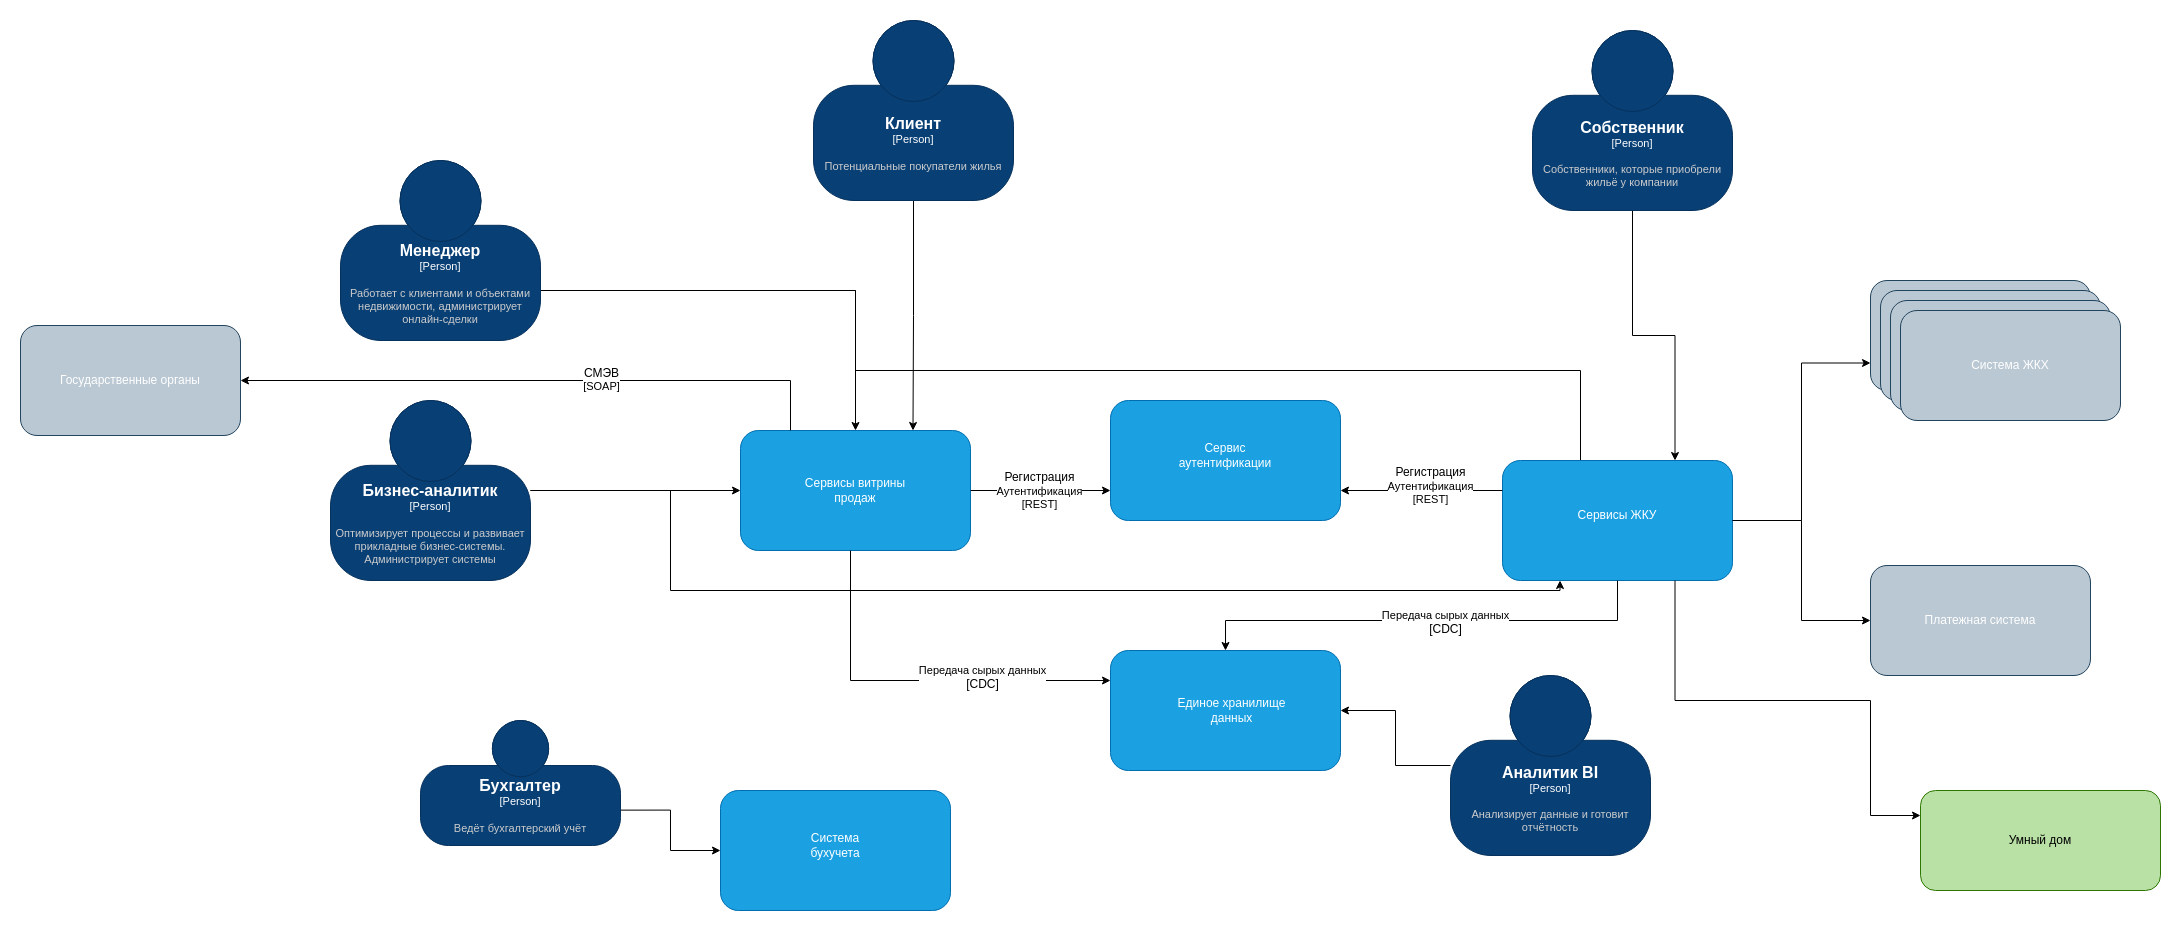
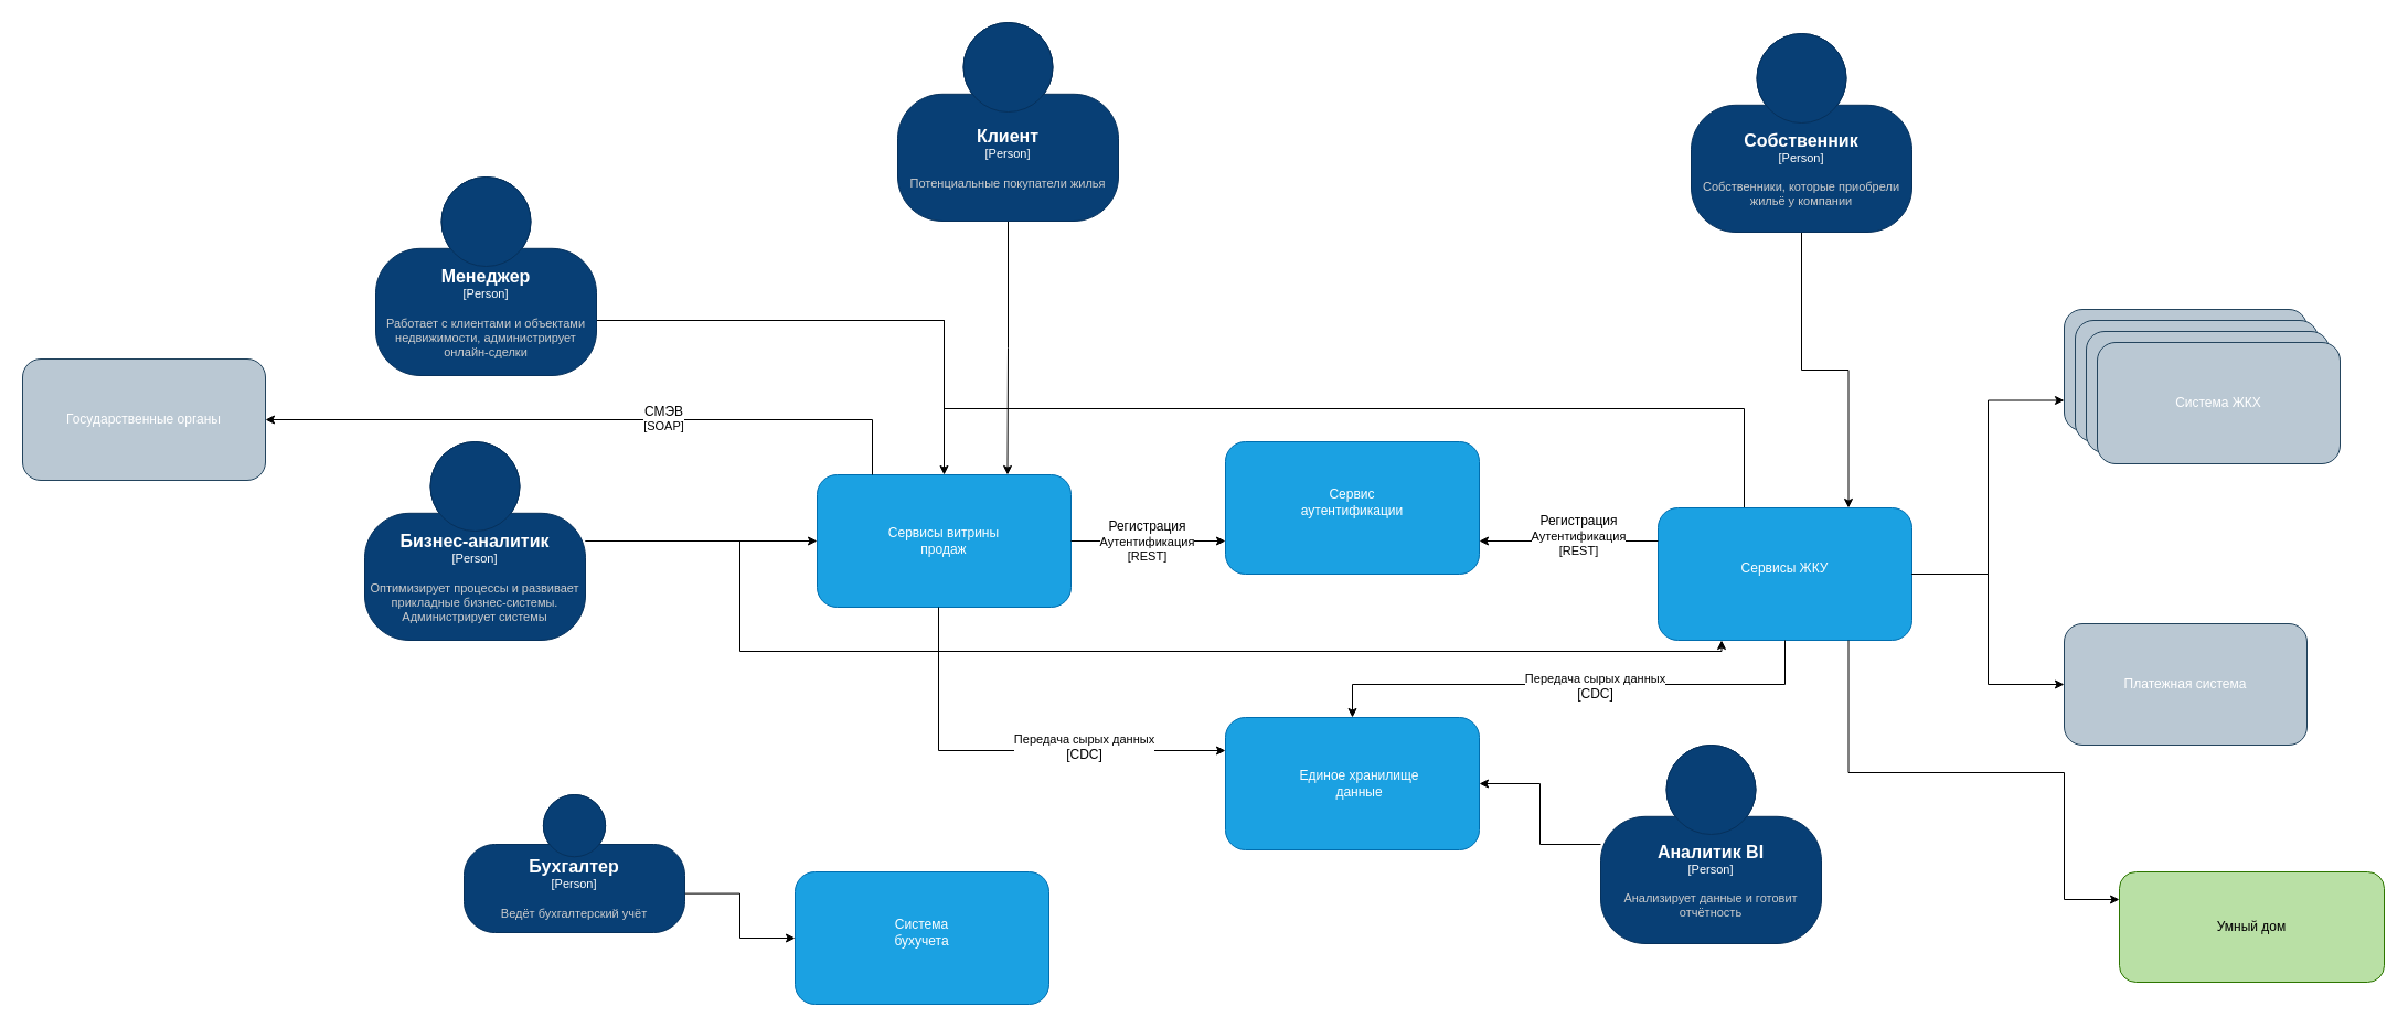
  <mxCell id="0" />
  <mxCell id="1" parent="0" />
  <mxCell id="2" style="edgeStyle=orthogonalEdgeStyle;rounded=0;orthogonalLoop=1;jettySize=auto;html=1;exitX=1;exitY=0.717;exitDx=0;exitDy=0;exitPerimeter=0;entryX=0;entryY=0.5;entryDx=0;entryDy=0;fontColor=#FFFFFF;" edge="1" parent="1" source="3" target="24"><mxGeometry relative="1" as="geometry" /></mxCell>
  <mxCell id="3" value="&lt;font style=&quot;font-size: 16px&quot;&gt;&lt;b&gt;Бухгалтер&lt;/b&gt;&lt;/font&gt;&lt;div&gt;[Person]&lt;/div&gt;&lt;br&gt;&lt;div&gt;&lt;font style=&quot;font-size: 11px&quot;&gt;&lt;font color=&quot;#cccccc&quot;&gt;Ведёт бухгалтерский учёт&lt;/font&gt;&lt;/div&gt;" style="html=1;fontSize=11;dashed=0;whiteSpace=wrap;fillColor=#083F75;strokeColor=#06315C;fontColor=#ffffff;shape=mxgraph.c4.person2;align=center;metaEdit=1;points=[[0.5,0,0],[1,0.5,0],[1,0.75,0],[0.75,1,0],[0.5,1,0],[0.25,1,0],[0,0.75,0],[0,0.5,0]];resizable=0;" vertex="1" parent="1"><mxGeometry x="420" y="720" width="200" height="125" as="geometry" /></mxCell>
  <mxCell id="4" style="edgeStyle=orthogonalEdgeStyle;rounded=0;orthogonalLoop=1;jettySize=auto;html=1;entryX=0;entryY=0.5;entryDx=0;entryDy=0;fontColor=#FFFFFF;" edge="1" parent="1" source="6" target="15"><mxGeometry relative="1" as="geometry" /></mxCell>
  <mxCell id="5" style="edgeStyle=orthogonalEdgeStyle;rounded=0;orthogonalLoop=1;jettySize=auto;html=1;entryX=0.25;entryY=1;entryDx=0;entryDy=0;fontColor=#FFFFFF;" edge="1" parent="1" source="6" target="21"><mxGeometry relative="1" as="geometry"><Array as="points"><mxPoint x="670" y="490" /><mxPoint x="670" y="590" /><mxPoint x="1560" y="590" /></Array></mxGeometry></mxCell>
  <mxCell id="6" value="&lt;font style=&quot;font-size: 16px&quot;&gt;&lt;b&gt;Бизнес-аналитик&lt;/b&gt;&lt;/font&gt;&lt;div&gt;[Person]&lt;/div&gt;&lt;br&gt;&lt;div&gt;&lt;font style=&quot;font-size: 11px&quot;&gt;&lt;font color=&quot;#cccccc&quot;&gt;Оптимизирует процессы и развивает прикладные бизнес-системы. Администрирует системы&lt;/font&gt;&lt;/div&gt;" style="html=1;fontSize=11;dashed=0;whiteSpace=wrap;fillColor=#083F75;strokeColor=#06315C;fontColor=#ffffff;shape=mxgraph.c4.person2;align=center;metaEdit=1;points=[[0.5,0,0],[1,0.5,0],[1,0.75,0],[0.75,1,0],[0.5,1,0],[0.25,1,0],[0,0.75,0],[0,0.5,0]];resizable=0;" vertex="1" parent="1"><mxGeometry x="330" y="400" width="200" height="180" as="geometry" /></mxCell>
  <mxCell id="7" style="edgeStyle=orthogonalEdgeStyle;rounded=0;orthogonalLoop=1;jettySize=auto;html=1;fontColor=#FFFFFF;" edge="1" parent="1" source="9"><mxGeometry relative="1" as="geometry"><mxPoint x="855" y="430" as="targetPoint" /><Array as="points"><mxPoint x="855" y="290" /></Array></mxGeometry></mxCell>
  <mxCell id="8" style="edgeStyle=orthogonalEdgeStyle;rounded=0;orthogonalLoop=1;jettySize=auto;html=1;entryX=0.522;entryY=0.083;entryDx=0;entryDy=0;entryPerimeter=0;fontColor=#FFFFFF;" edge="1" parent="1" source="9" target="21"><mxGeometry relative="1" as="geometry"><Array as="points"><mxPoint x="855" y="290" /><mxPoint x="855" y="370" /><mxPoint x="1580" y="370" /></Array></mxGeometry></mxCell>
  <mxCell id="9" value="&lt;font style=&quot;font-size: 16px&quot;&gt;&lt;b&gt;Менеджер&lt;/b&gt;&lt;/font&gt;&lt;div&gt;[Person]&lt;/div&gt;&lt;br&gt;&lt;div&gt;&lt;font style=&quot;font-size: 11px&quot;&gt;&lt;font color=&quot;#cccccc&quot;&gt;Работает с клиентами и объектами недвижимости, администрирует онлайн-сделки&lt;/font&gt;&lt;/div&gt;" style="html=1;fontSize=11;dashed=0;whiteSpace=wrap;fillColor=#083F75;strokeColor=#06315C;fontColor=#ffffff;shape=mxgraph.c4.person2;align=center;metaEdit=1;points=[[0.5,0,0],[1,0.5,0],[1,0.75,0],[0.75,1,0],[0.5,1,0],[0.25,1,0],[0,0.75,0],[0,0.5,0]];resizable=0;" vertex="1" parent="1"><mxGeometry x="340" y="160" width="200" height="180" as="geometry" /></mxCell>
  <mxCell id="10" style="edgeStyle=orthogonalEdgeStyle;rounded=0;orthogonalLoop=1;jettySize=auto;html=1;entryX=0.75;entryY=0;entryDx=0;entryDy=0;fontColor=#FFFFFF;" edge="1" parent="1" source="11" target="15"><mxGeometry relative="1" as="geometry" /></mxCell>
  <mxCell id="11" value="&lt;font style=&quot;font-size: 16px&quot;&gt;&lt;b&gt;Клиент&lt;/b&gt;&lt;/font&gt;&lt;div&gt;[Person]&lt;/div&gt;&lt;br&gt;&lt;div&gt;&lt;font style=&quot;font-size: 11px&quot;&gt;&lt;font color=&quot;#cccccc&quot;&gt;Потенциальные покупатели жилья&lt;/font&gt;&lt;/div&gt;" style="html=1;fontSize=11;dashed=0;whiteSpace=wrap;fillColor=#083F75;strokeColor=#06315C;fontColor=#ffffff;shape=mxgraph.c4.person2;align=center;metaEdit=1;points=[[0.5,0,0],[1,0.5,0],[1,0.75,0],[0.75,1,0],[0.5,1,0],[0.25,1,0],[0,0.75,0],[0,0.5,0]];resizable=0;" vertex="1" parent="1"><mxGeometry x="813" y="20" width="200" height="180" as="geometry" /></mxCell>
  <mxCell id="12" style="edgeStyle=orthogonalEdgeStyle;rounded=0;orthogonalLoop=1;jettySize=auto;html=1;entryX=0.75;entryY=0;entryDx=0;entryDy=0;fontColor=#FFFFFF;" edge="1" parent="1" source="13" target="21"><mxGeometry relative="1" as="geometry" /></mxCell>
  <mxCell id="13" value="&lt;font style=&quot;font-size: 16px&quot;&gt;&lt;b&gt;Собственник&lt;/b&gt;&lt;/font&gt;&lt;div&gt;[Person]&lt;/div&gt;&lt;br&gt;&lt;div&gt;&lt;font style=&quot;font-size: 11px&quot;&gt;&lt;font color=&quot;#cccccc&quot;&gt;Собственники, которые приобрели жильё у компании&lt;/font&gt;&lt;/div&gt;" style="html=1;fontSize=11;dashed=0;whiteSpace=wrap;fillColor=#083F75;strokeColor=#06315C;fontColor=#ffffff;shape=mxgraph.c4.person2;align=center;metaEdit=1;points=[[0.5,0,0],[1,0.5,0],[1,0.75,0],[0.75,1,0],[0.5,1,0],[0.25,1,0],[0,0.75,0],[0,0.5,0]];resizable=0;" vertex="1" parent="1"><mxGeometry x="1532" y="30" width="200" height="180" as="geometry" /></mxCell>
  <mxCell id="14" value="" style="group" vertex="1" connectable="0" parent="1"><mxGeometry x="740" y="430" width="230" height="120" as="geometry" /></mxCell>
  <mxCell id="15" value="" style="rounded=1;whiteSpace=wrap;html=1;fillColor=#1ba1e2;fontColor=#ffffff;strokeColor=#006EAF;" vertex="1" parent="14"><mxGeometry width="230" height="120" as="geometry" /></mxCell>
  <mxCell id="16" value="&lt;font color=&quot;#ffffff&quot;&gt;Сервисы витрины продаж&lt;/font&gt;" style="text;html=1;strokeColor=none;fillColor=none;align=center;verticalAlign=middle;whiteSpace=wrap;rounded=0;" vertex="1" parent="14"><mxGeometry x="60" y="45" width="110" height="30" as="geometry" /></mxCell>
  <mxCell id="17" value="" style="group" vertex="1" connectable="0" parent="1"><mxGeometry x="1110" y="400" width="230" height="120" as="geometry" /></mxCell>
  <mxCell id="18" value="" style="rounded=1;whiteSpace=wrap;html=1;fillColor=#1ba1e2;fontColor=#ffffff;strokeColor=#006EAF;" vertex="1" parent="17"><mxGeometry width="230" height="120" as="geometry" /></mxCell>
  <mxCell id="19" value="&lt;font color=&quot;#ffffff&quot;&gt;Сервис аутентификации&lt;/font&gt;" style="text;html=1;strokeColor=none;fillColor=none;align=center;verticalAlign=middle;whiteSpace=wrap;rounded=0;" vertex="1" parent="17"><mxGeometry x="70" y="40" width="90" height="30" as="geometry" /></mxCell>
  <mxCell id="20" value="" style="group" vertex="1" connectable="0" parent="1"><mxGeometry x="1502" y="460" width="230" height="120" as="geometry" /></mxCell>
  <mxCell id="21" value="" style="rounded=1;whiteSpace=wrap;html=1;fillColor=#1ba1e2;fontColor=#ffffff;strokeColor=#006EAF;" vertex="1" parent="20"><mxGeometry width="230" height="120" as="geometry" /></mxCell>
  <mxCell id="22" value="&lt;font color=&quot;#ffffff&quot;&gt;Сервисы ЖКУ&lt;/font&gt;" style="text;html=1;strokeColor=none;fillColor=none;align=center;verticalAlign=middle;whiteSpace=wrap;rounded=0;" vertex="1" parent="20"><mxGeometry x="70" y="40" width="90" height="30" as="geometry" /></mxCell>
  <mxCell id="23" value="" style="group" vertex="1" connectable="0" parent="1"><mxGeometry x="720" y="790" width="230" height="120" as="geometry" /></mxCell>
  <mxCell id="24" value="" style="rounded=1;whiteSpace=wrap;html=1;fillColor=#1ba1e2;fontColor=#ffffff;strokeColor=#006EAF;" vertex="1" parent="23"><mxGeometry width="230" height="120" as="geometry" /></mxCell>
  <mxCell id="25" value="&lt;font color=&quot;#ffffff&quot;&gt;Система бухучета&lt;/font&gt;" style="text;html=1;strokeColor=none;fillColor=none;align=center;verticalAlign=middle;whiteSpace=wrap;rounded=0;" vertex="1" parent="23"><mxGeometry x="70" y="40" width="90" height="30" as="geometry" /></mxCell>
  <mxCell id="26" value="" style="group" vertex="1" connectable="0" parent="1"><mxGeometry x="1110" y="650" width="230" height="120" as="geometry" /></mxCell>
  <mxCell id="27" value="" style="rounded=1;whiteSpace=wrap;html=1;fillColor=#1ba1e2;fontColor=#ffffff;strokeColor=#006EAF;" vertex="1" parent="26"><mxGeometry width="230" height="120" as="geometry" /></mxCell>
- <mxCell id="28" value="&lt;font color=&quot;#ffffff&quot;&gt;Единое хранилище данных&lt;/font&gt;" style="text;html=1;strokeColor=none;fillColor=none;align=center;verticalAlign=middle;whiteSpace=wrap;rounded=0;" vertex="1" parent="26"><mxGeometry x="61" y="45" width="121" height="30" as="geometry" /></mxCell>
+ <mxCell id="28" value="&lt;font color=&quot;#ffffff&quot;&gt;Единое хранилище данные&lt;/font&gt;" style="text;html=1;strokeColor=none;fillColor=none;align=center;verticalAlign=middle;whiteSpace=wrap;rounded=0;" vertex="1" parent="26"><mxGeometry x="61" y="45" width="121" height="30" as="geometry" /></mxCell>
  <mxCell id="29" style="edgeStyle=orthogonalEdgeStyle;rounded=0;orthogonalLoop=1;jettySize=auto;html=1;entryX=1;entryY=0.5;entryDx=0;entryDy=0;fontColor=#FFFFFF;" edge="1" parent="1" source="30" target="27"><mxGeometry relative="1" as="geometry" /></mxCell>
  <mxCell id="30" value="&lt;font style=&quot;font-size: 16px&quot;&gt;&lt;b&gt;Аналитик BI&lt;/b&gt;&lt;/font&gt;&lt;div&gt;[Person]&lt;/div&gt;&lt;br&gt;&lt;div&gt;&lt;font style=&quot;font-size: 11px&quot;&gt;&lt;font color=&quot;#cccccc&quot;&gt;Анализирует данные и готовит отчётность&lt;/font&gt;&lt;/div&gt;" style="html=1;fontSize=11;dashed=0;whiteSpace=wrap;fillColor=#083F75;strokeColor=#06315C;fontColor=#ffffff;shape=mxgraph.c4.person2;align=center;metaEdit=1;points=[[0.5,0,0],[1,0.5,0],[1,0.75,0],[0.75,1,0],[0.5,1,0],[0.25,1,0],[0,0.75,0],[0,0.5,0]];resizable=0;" vertex="1" parent="1"><mxGeometry x="1450" y="675" width="200" height="180" as="geometry" /></mxCell>
  <mxCell id="31" style="edgeStyle=orthogonalEdgeStyle;rounded=0;orthogonalLoop=1;jettySize=auto;html=1;entryX=0;entryY=0.75;entryDx=0;entryDy=0;fontColor=#FFFFFF;" edge="1" parent="1" source="15" target="18"><mxGeometry relative="1" as="geometry" /></mxCell>
  <mxCell id="32" value="Регистрация&lt;div style=&quot;border-color: var(--border-color); font-size: 11px;&quot;&gt;Аутентификация&lt;/div&gt;&lt;div style=&quot;border-color: var(--border-color); font-size: 11px;&quot;&gt;[REST]&lt;/div&gt;" style="edgeLabel;html=1;align=center;verticalAlign=middle;resizable=0;points=[];fontSize=12;fontColor=#000000;" vertex="1" connectable="0" parent="31"><mxGeometry x="-0.247" y="1" relative="1" as="geometry"><mxPoint x="15" as="offset" /></mxGeometry></mxCell>
  <mxCell id="33" style="edgeStyle=orthogonalEdgeStyle;rounded=0;orthogonalLoop=1;jettySize=auto;html=1;exitX=0;exitY=0.25;exitDx=0;exitDy=0;entryX=1;entryY=0.75;entryDx=0;entryDy=0;fontColor=#FFFFFF;" edge="1" parent="1" source="21" target="18"><mxGeometry relative="1" as="geometry"><Array as="points"><mxPoint x="1460" y="490" /><mxPoint x="1460" y="490" /></Array></mxGeometry></mxCell>
  <mxCell id="34" value="Регистрация&lt;div style=&quot;border-color: var(--border-color); font-size: 11px;&quot;&gt;Аутентификация&lt;/div&gt;&lt;div style=&quot;border-color: var(--border-color); font-size: 11px;&quot;&gt;[REST]&lt;/div&gt;" style="edgeLabel;html=1;align=center;verticalAlign=middle;resizable=0;points=[];fontSize=12;fontColor=#000000;" vertex="1" connectable="0" parent="33"><mxGeometry x="-0.25" y="-1" relative="1" as="geometry"><mxPoint x="-12" y="-5" as="offset" /></mxGeometry></mxCell>
  <mxCell id="35" style="edgeStyle=orthogonalEdgeStyle;rounded=0;orthogonalLoop=1;jettySize=auto;html=1;entryX=0;entryY=0.25;entryDx=0;entryDy=0;fontColor=#FFFFFF;" edge="1" parent="1" source="15" target="27"><mxGeometry relative="1" as="geometry"><Array as="points"><mxPoint x="850" y="680" /></Array></mxGeometry></mxCell>
  <mxCell id="36" value="&lt;div style=&quot;border-color: var(--border-color); font-size: 11px;&quot;&gt;Передача сырых данных&lt;/div&gt;[CDC]" style="edgeLabel;html=1;align=center;verticalAlign=middle;resizable=0;points=[];fontSize=12;fontColor=#000000;" vertex="1" connectable="0" parent="35"><mxGeometry x="0.574" y="-4" relative="1" as="geometry"><mxPoint x="-46" y="-8" as="offset" /></mxGeometry></mxCell>
  <mxCell id="37" style="edgeStyle=orthogonalEdgeStyle;rounded=0;orthogonalLoop=1;jettySize=auto;html=1;fontColor=#FFFFFF;" edge="1" parent="1" source="21" target="27"><mxGeometry relative="1" as="geometry"><Array as="points"><mxPoint x="1617" y="620" /><mxPoint x="1225" y="620" /></Array></mxGeometry></mxCell>
  <mxCell id="38" value="&lt;div style=&quot;border-color: var(--border-color); font-size: 11px;&quot;&gt;Передача сырых данных&lt;/div&gt;[CDC]" style="edgeLabel;html=1;align=center;verticalAlign=middle;resizable=0;points=[];fontSize=12;fontColor=#000000;" vertex="1" connectable="0" parent="37"><mxGeometry x="-0.079" y="1" relative="1" as="geometry"><mxPoint as="offset" /></mxGeometry></mxCell>
  <mxCell id="39" value="&lt;font style=&quot;font-size: 12px;&quot; color=&quot;#ffffff&quot;&gt;Государственные органы&lt;/font&gt;" style="rounded=1;whiteSpace=wrap;html=1;fillColor=#bac8d3;strokeColor=#23445d;" vertex="1" parent="1"><mxGeometry x="20" y="325" width="220" height="110" as="geometry" /></mxCell>
  <mxCell id="40" value="&lt;font color=&quot;#ffffff&quot;&gt;Система ЖКХ&lt;/font&gt;" style="rounded=1;whiteSpace=wrap;html=1;fillColor=#bac8d3;strokeColor=#23445d;" vertex="1" parent="1"><mxGeometry x="1870" y="280" width="220" height="110" as="geometry" /></mxCell>
  <mxCell id="41" value="&lt;font style=&quot;font-size: 12px;&quot; color=&quot;#ffffff&quot;&gt;Платежная система&lt;/font&gt;" style="rounded=1;whiteSpace=wrap;html=1;fillColor=#bac8d3;strokeColor=#23445d;" vertex="1" parent="1"><mxGeometry x="1870" y="565" width="220" height="110" as="geometry" /></mxCell>
  <mxCell id="42" value="&lt;font color=&quot;#ffffff&quot;&gt;Система ЖКХ&lt;/font&gt;" style="rounded=1;whiteSpace=wrap;html=1;fillColor=#bac8d3;strokeColor=#23445d;" vertex="1" parent="1"><mxGeometry x="1880" y="290" width="220" height="110" as="geometry" /></mxCell>
  <mxCell id="43" value="&lt;font color=&quot;#ffffff&quot;&gt;Система ЖКХ&lt;/font&gt;" style="rounded=1;whiteSpace=wrap;html=1;fillColor=#bac8d3;strokeColor=#23445d;" vertex="1" parent="1"><mxGeometry x="1890" y="300" width="220" height="110" as="geometry" /></mxCell>
  <mxCell id="44" value="&lt;font color=&quot;#ffffff&quot;&gt;Система ЖКХ&lt;/font&gt;" style="rounded=1;whiteSpace=wrap;html=1;fillColor=#bac8d3;strokeColor=#23445d;" vertex="1" parent="1"><mxGeometry x="1900" y="310" width="220" height="110" as="geometry" /></mxCell>
  <mxCell id="45" style="edgeStyle=orthogonalEdgeStyle;rounded=0;orthogonalLoop=1;jettySize=auto;html=1;entryX=0;entryY=0.75;entryDx=0;entryDy=0;fontSize=12;fontColor=#FFFFFF;" edge="1" parent="1" source="21" target="40"><mxGeometry relative="1" as="geometry" /></mxCell>
  <mxCell id="46" style="edgeStyle=orthogonalEdgeStyle;rounded=0;orthogonalLoop=1;jettySize=auto;html=1;entryX=0;entryY=0.5;entryDx=0;entryDy=0;fontSize=12;fontColor=#FFFFFF;" edge="1" parent="1" source="21" target="41"><mxGeometry relative="1" as="geometry" /></mxCell>
  <mxCell id="47" style="edgeStyle=orthogonalEdgeStyle;rounded=0;orthogonalLoop=1;jettySize=auto;html=1;fontSize=12;fontColor=#FFFFFF;" edge="1" parent="1" source="15" target="39"><mxGeometry relative="1" as="geometry"><Array as="points"><mxPoint x="790" y="380" /></Array></mxGeometry></mxCell>
  <mxCell id="48" value="СМЭВ&lt;div style=&quot;border-color: var(--border-color); font-size: 11px;&quot;&gt;[SOAP]&lt;/div&gt;" style="edgeLabel;html=1;align=center;verticalAlign=middle;resizable=0;points=[];fontSize=12;fontColor=#000000;" vertex="1" connectable="0" parent="47"><mxGeometry x="-0.2" y="-2" relative="1" as="geometry"><mxPoint as="offset" /></mxGeometry></mxCell>
  <mxCell id="49" value="&lt;font color=&quot;#000000&quot;&gt;Умный дом&lt;/font&gt;" style="rounded=1;whiteSpace=wrap;html=1;fontSize=12;fillColor=#B9E0A5;strokeColor=#2D7600;fontColor=#ffffff;" vertex="1" parent="1"><mxGeometry x="1920" y="790" width="240" height="100" as="geometry" /></mxCell>
  <mxCell id="50" style="edgeStyle=orthogonalEdgeStyle;rounded=0;orthogonalLoop=1;jettySize=auto;html=1;exitX=0.75;exitY=1;exitDx=0;exitDy=0;entryX=0;entryY=0.25;entryDx=0;entryDy=0;fontSize=12;fontColor=#000000;" edge="1" parent="1" source="21" target="49"><mxGeometry relative="1" as="geometry"><Array as="points"><mxPoint x="1675" y="700" /><mxPoint x="1870" y="700" /></Array></mxGeometry></mxCell>
